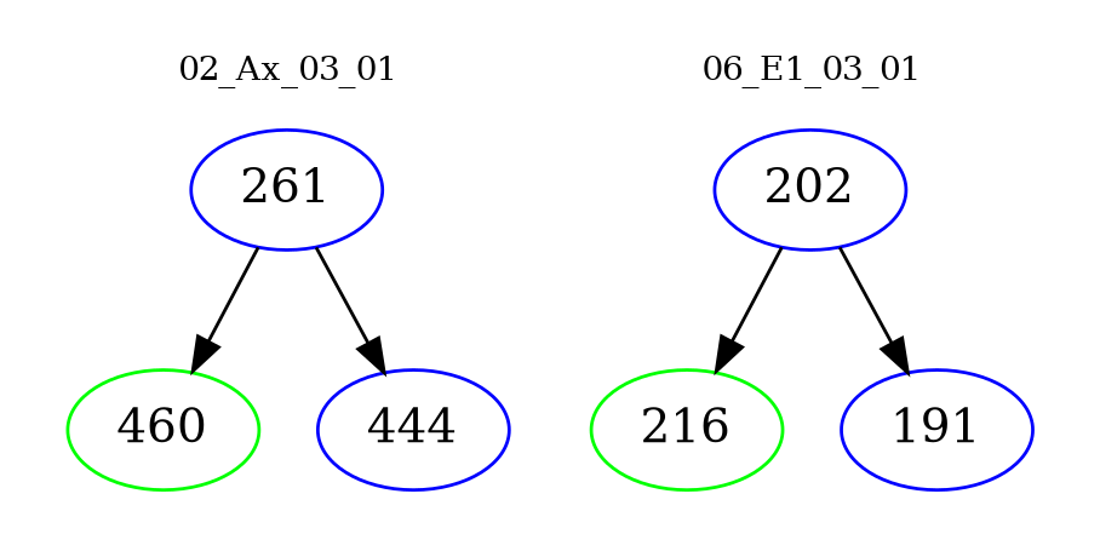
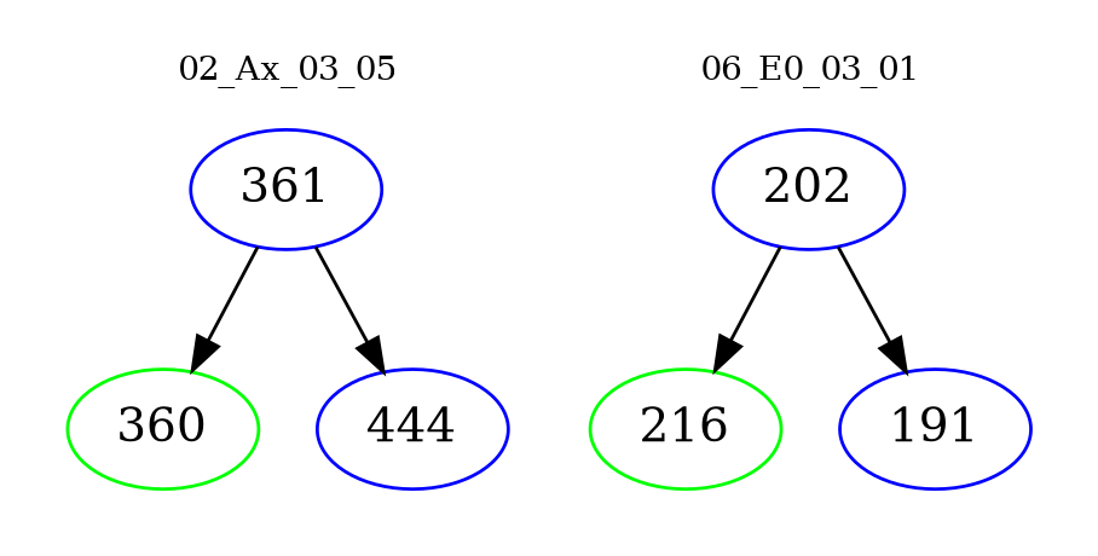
  digraph {
    node [color=blue]
    edge [color=black]
-   n1 [label=261]
-   n2 [color=green label=460]
+   n1 [label=361]
+   n2 [color=green label=360]
    n3 [label=444]
    n4 [label=202]
    n5 [color=green label=216]
    n6 [label=191]
    subgraph cluster_1 {
      color=white
      fontsize=10
-     label="02_Ax_03_01"
+     label="02_Ax_03_05"
      n1
      n2
      n3
    }
    subgraph cluster_2 {
      color=white
      fontsize=10
-     label="06_E1_03_01"
+     label="06_E0_03_01"
      n4
      n5
      n6
    }
    n1 -> n2
    n1 -> n3
    n4 -> n5
    n4 -> n6
  }
